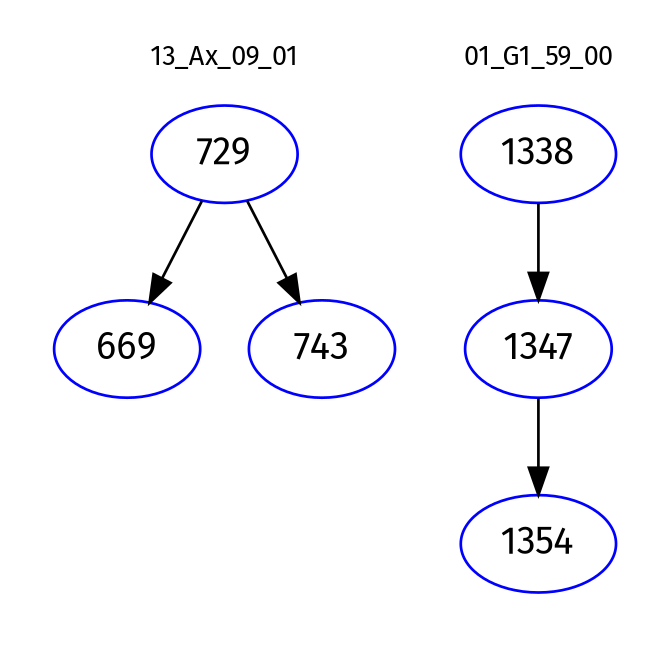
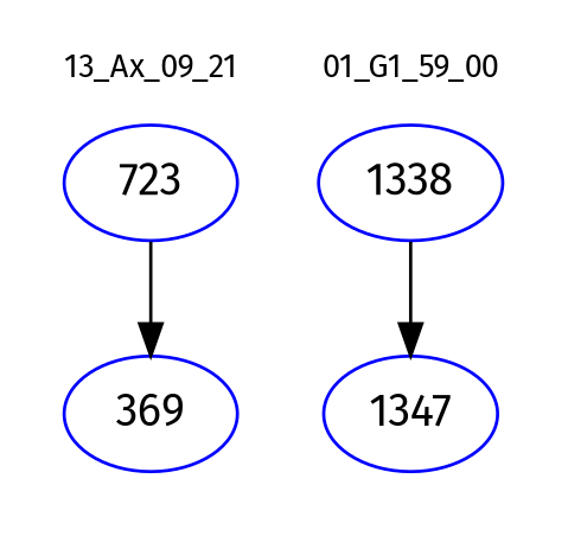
  digraph {
    fontname="Fira Sans"
    node [color=blue fontname="Fira Sans"]
    edge [color=black fontname="Fira Sans"]
-   n1 [label=729]
-   n2 [label=669]
-   n3 [label=743]
+   n1 [label=723]
+   n2 [label=369]
    n4 [label=1347]
    n5 [label=1338]
-   n6 [label=1354]
    subgraph cluster_1 {
      color=white
      fontsize=10
-     label="13_Ax_09_01"
+     label="13_Ax_09_21"
      n1
      n2
-     n3
    }
    subgraph cluster_2 {
      color=white
      fontsize=10
      label="01_G1_59_00"
      n4
      n5
-     n6
    }
    n1 -> n2
-   n1 -> n3
-   n4 -> n6
    n5 -> n4
  }
